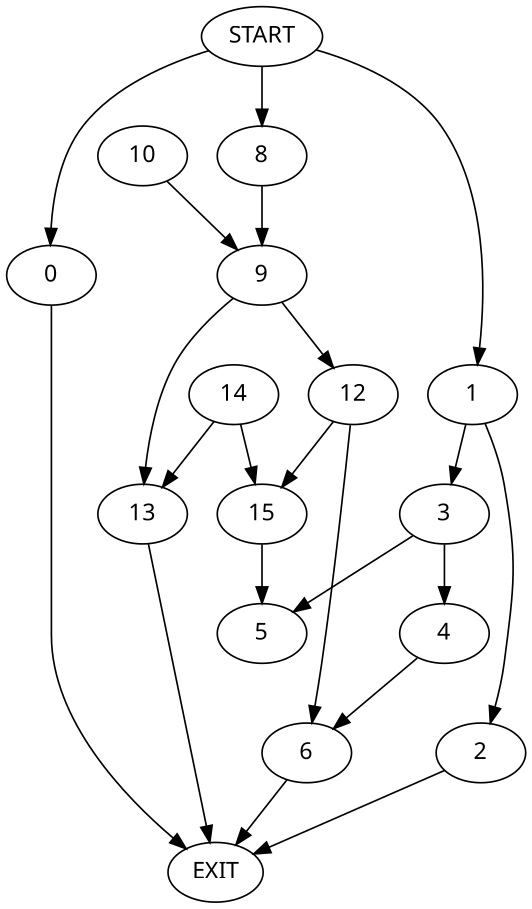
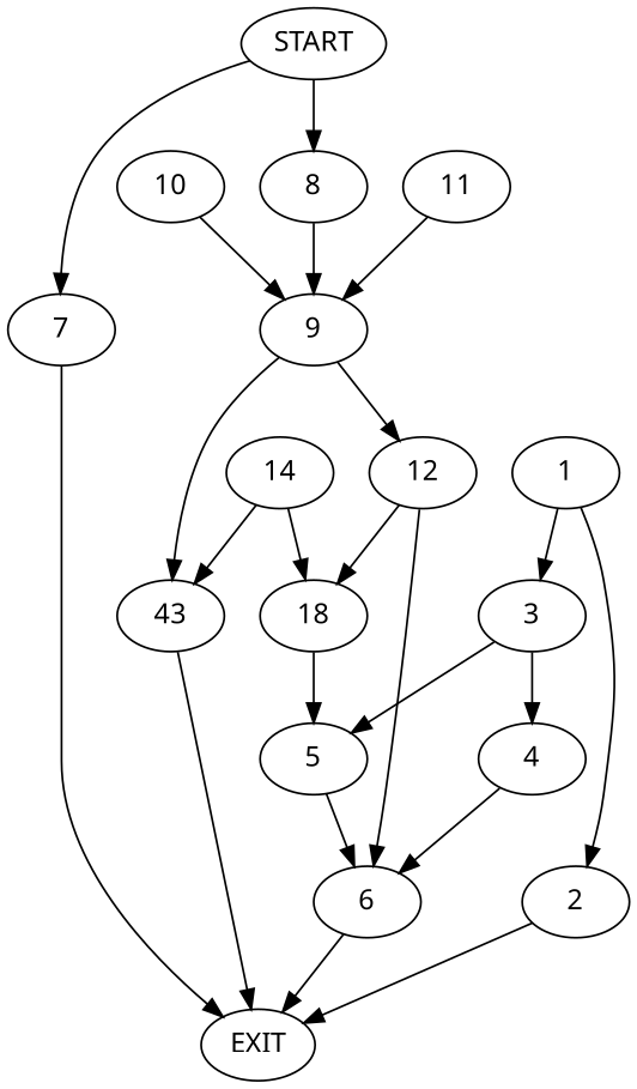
  digraph {
    fontname="Noto Sans"
    node [fontname="Noto Sans"]
    edge [fontname="Noto Sans"]
    n1 [label=START]
    1
-   7 [label=0]
+   7
    8
    2
    3
    n7 [label=EXIT]
    9
    4
    5
    6
    12
-   13
+   13 [label=43]
    10
-   15
+   15 [label=18]
+   11
    14
-   n1 -> 1
    n1 -> 7
    n1 -> 8
    1 -> 2
    1 -> 3
    7 -> n7
    8 -> 9
    2 -> n7
    3 -> 4
    3 -> 5
    9 -> 12
    9 -> 13
    4 -> 6
+   5 -> 6
    6 -> n7
    12 -> 6
    12 -> 15
    13 -> n7
    10 -> 9
    15 -> 5
+   11 -> 9
    14 -> 13
    14 -> 15
  }
